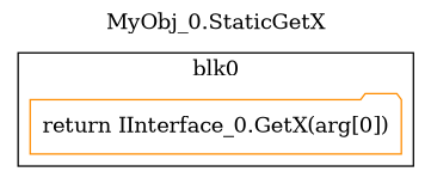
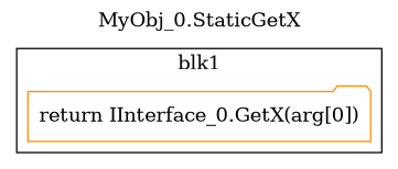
  digraph {
    label="MyObj_0.StaticGetX"
    labelloc=t
    rankdir=TB
    n1 [label="return IInterface_0.GetX(arg[0])" color=darkorange shape=folder]
    subgraph cluster_1 {
-     label=blk0
+     label=blk1
      n1
    }
  }
